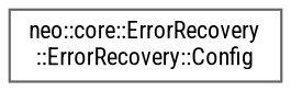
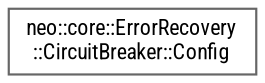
  digraph {
    rankdir=LR
    fontname="Roboto Condensed"
-   n1 [color=grey40 fillcolor=white fontname="Roboto Condensed" fontsize=10 height=0.2 label="neo::core::ErrorRecovery\l::ErrorRecovery::Config" shape=box style=filled width=0.4]
+   n1 [color=grey40 fillcolor=white fontname="Roboto Condensed" fontsize=10 height=0.2 label="neo::core::ErrorRecovery\l::CircuitBreaker::Config" shape=box style=filled width=0.4]
  }
